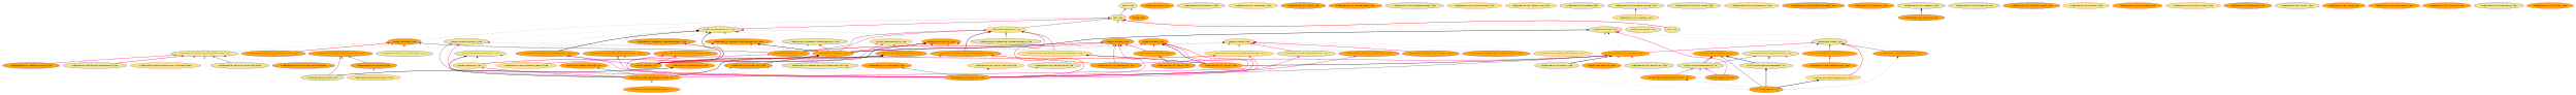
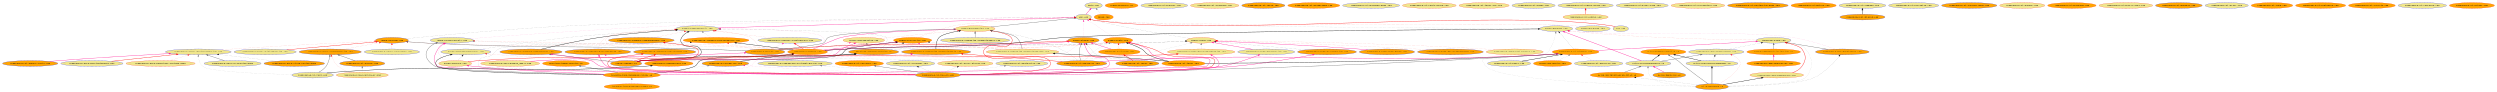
  strict digraph {
    fontname="Courier Prime"
    node [color=blue fillcolor=orange fontname="Courier Prime" style=filled]
    edge [color=black dir=back fontname="Courier Prime" style=bold]
    "utils/mapFeatureUtils.ts" [color=red]
    "utils/mapTypes.ts"
    "utils/polygonRenderer.ts" [fillcolor=khaki]
    "utils/featureStateManager.ts" [fillcolor=khaki]
    "utils/polygonInteractivity.ts" [color=red]
    "utils/mapUtils.ts"
    "types/property.ts" [color=red]
    "services/image-service.ts" [color=red]
    "integrations/supabase/client.ts" [color=red]
    "integrations/supabase/types.ts" [color=red]
    "services/company-service.ts"
    "types/company.ts"
    "hooks/useMapInitialization.ts" [color=red]
    "components/map/MapOverlay.tsx" [color=red]
    "App.tsx" [fillcolor=khaki]
    "pages/CompanyDetail.tsx" [fillcolor=khaki]
    "pages/AboutMe.tsx"
    "pages/Signup.tsx"
    "pages/ProductDetail.tsx" [fillcolor=khaki]
    "pages/MyCompanies.tsx" [color=red fillcolor=khaki]
    "pages/Index.tsx" [color=red fillcolor=khaki]
    "pages/Portfolios.tsx" [color=red]
    "pages/MapPage.tsx" [fillcolor=khaki]
    "pages/Login.tsx" [color=red]
    "pages/NotFound.tsx" [fillcolor=khaki]
    "App.css" [fillcolor=khaki]
    "hooks/useCompanyProduct.tsx" [fillcolor=khaki]
    "components/Navbar.tsx" [color=red]
    "components/Footer.tsx"
    "components/company/CompanyHeader.tsx"
    "components/company/MapAccessCard.tsx"
    "components/company/ContactForm.tsx"
    "components/company/NotFoundState.tsx" [color=red]
    "components/company/CompanyInfo.tsx"
    "components/company/LoadingState.tsx" [fillcolor=khaki]
    "components/about/CareerSection.tsx"
    "components/about/ProjectsSection.tsx" [fillcolor=khaki]
-   "components/about/VisionSection.tsx"
+   "components/about/VisionSection.tsx" [fillcolor=khaki]
    "components/about/AboutHero.tsx" [fillcolor=khaki]
    "components/ui/input.tsx" [color=red]
    "components/ui/form.tsx" [color=red]
    "components/ui/button.tsx"
    "components/ui/separator.tsx"
    "hooks/useAuth.tsx" [color=red fillcolor=khaki]
    "hooks/useCompanies.tsx" [color=red fillcolor=khaki]
    "components/companies/CompaniesSearch.tsx" [color=red fillcolor=khaki]
    "components/companies/CompaniesHero.tsx" [fillcolor=khaki]
    "components/companies/CompaniesGrid.tsx"
    "components/home/FeaturedCompanies.tsx" [color=red fillcolor=khaki]
    "components/home/HowItWorks.tsx"
    "components/home/FeaturesShowcase.tsx"
    "components/home/HeroSection.tsx" [fillcolor=khaki]
    "components/home/StatsSection.tsx"
    "components/home/SocialProof.tsx" [color=red fillcolor=khaki]
    "components/Map.tsx" [fillcolor=khaki]
    "components/map/MapSidebar.tsx"
    "components/ui/sidebar.tsx" [color=red]
    "main.tsx" [fillcolor=khaki]
    "index.css" [color=red]
    "components/AuthButton.tsx"
    "components/data/sweden_small.png" [color=red fillcolor=khaki]
    "components/ui/card.tsx" [fillcolor=khaki]
    "components/ui/avatar.tsx"
    "components/data/MyAvatar.png" [color=red fillcolor=khaki]
    "components/ui/aspect-ratio.tsx"
    "components/data/MorrisSimonsCV.pdf" [fillcolor=khaki]
    "components/data/passtider-reviews.webp" [color=red fillcolor=khaki]
    "components/data/cv-preview.webp" [fillcolor=khaki]
    "components/data/citas-review.webp"
    "components/ui/label.tsx"
    "components/CompanyCard.tsx" [color=red]
    "components/map/MapPolygons.tsx" [fillcolor=khaki]
    "components/map/MapMarkers.tsx" [color=red fillcolor=khaki]
    "hooks/use-mobile.tsx" [color=red]
    "components/ui/skeleton.tsx" [fillcolor=khaki]
    "components/ui/sheet.tsx" [fillcolor=khaki]
    "components/CompanyPortfolioEditButton.tsx" [fillcolor=khaki]
    "components/ui/popover.tsx" [fillcolor=khaki]
    "components/ui/checkbox.tsx" [color=red fillcolor=khaki]
    "components/ui/table.tsx"
    "components/ui/breadcrumb.tsx" [color=red]
    "components/ui/dropdown-menu.tsx" [fillcolor=khaki]
    "components/ui/radio-group.tsx" [color=red fillcolor=khaki]
    "components/ui/input-otp.tsx" [color=red fillcolor=khaki]
    "components/ui/badge.tsx" [fillcolor=khaki]
    "components/ui/toggle-group.tsx" [fillcolor=khaki]
    "components/ui/toggle.tsx" [color=red fillcolor=khaki]
    "components/ui/hover-card.tsx" [fillcolor=khaki]
    "components/ui/collapsible.tsx" [color=red fillcolor=khaki]
    "components/ui/navigation-menu.tsx"
    "components/ui/switch.tsx" [color=red]
    "components/ui/command.tsx" [fillcolor=khaki]
    "components/ui/dialog.tsx"
    "components/ui/accordion.tsx" [fillcolor=khaki]
    "components/ui/context-menu.tsx"
    "components/ui/sonner.tsx" [color=red fillcolor=khaki]
    "components/ui/progress.tsx" [color=red]
    "components/ui/carousel.tsx" [color=red]
+   "components/ui/calendar.tsx" [fillcolor=khaki]
    "components/ui/scroll-area.tsx" [color=red fillcolor=khaki]
    "components/ui/menubar.tsx"
    "components/ui/alert-dialog.tsx" [color=red fillcolor=khaki]
    "components/ui/alert.tsx" [fillcolor=khaki]
    "components/ui/tabs.tsx" [color=red]
    "components/ui/resizable.tsx" [color=red]
    "components/ui/tooltip.tsx" [color=red]
    "components/ui/textarea.tsx" [fillcolor=khaki]
    "components/ui/slider.tsx" [color=red]
    "components/ui/pagination.tsx" [fillcolor=khaki]
    "utils/mapFeatureUtils.ts" -> "utils/mapTypes.ts" [color=gray40]
    "utils/mapFeatureUtils.ts" -> "utils/polygonRenderer.ts"
    "utils/mapFeatureUtils.ts" -> "utils/featureStateManager.ts"
    "utils/polygonRenderer.ts" -> "utils/mapTypes.ts" [color=gray40 style=dotted]
    "utils/polygonRenderer.ts" -> "utils/polygonInteractivity.ts" [color=gray40]
    "utils/polygonRenderer.ts" -> "utils/mapUtils.ts" [color=deeppink]
    "utils/featureStateManager.ts" -> "utils/mapTypes.ts"
    "utils/polygonInteractivity.ts" -> "utils/mapTypes.ts" [style=dotted]
    "services/image-service.ts" -> "integrations/supabase/client.ts" [color=gray40]
    "integrations/supabase/client.ts" -> "integrations/supabase/types.ts" [color=gray40 style=dotted]
    "services/company-service.ts" -> "integrations/supabase/client.ts"
    "services/company-service.ts" -> "types/company.ts"
    "hooks/useMapInitialization.ts" -> "components/map/MapOverlay.tsx" [color=deeppink]
    "App.tsx" -> "pages/CompanyDetail.tsx" [color=deeppink]
    "App.tsx" -> "pages/AboutMe.tsx" [style=dotted]
    "App.tsx" -> "pages/Signup.tsx" [color=deeppink style=dotted]
    "App.tsx" -> "pages/ProductDetail.tsx" [color=deeppink style=dotted]
    "App.tsx" -> "pages/MyCompanies.tsx" [color=gray40]
    "App.tsx" -> "pages/Index.tsx" [style=dotted]
    "App.tsx" -> "pages/Portfolios.tsx" [color=red style=dotted]
    "App.tsx" -> "pages/MapPage.tsx" [color=gray40 style=dotted]
    "App.tsx" -> "pages/Login.tsx" [color=deeppink style=dotted]
    "App.tsx" -> "pages/NotFound.tsx" [color=red style=dotted]
    "App.tsx" -> "App.css" [color=red]
    "pages/CompanyDetail.tsx" -> "services/company-service.ts" [style=dotted]
    "pages/CompanyDetail.tsx" -> "types/company.ts"
    "pages/CompanyDetail.tsx" -> "hooks/useCompanyProduct.tsx" [style=dotted]
    "pages/CompanyDetail.tsx" -> "components/Navbar.tsx" [color=deeppink style=dotted]
    "pages/CompanyDetail.tsx" -> "components/Footer.tsx" [color=red style=dotted]
    "pages/CompanyDetail.tsx" -> "components/company/CompanyHeader.tsx" [color=red style=dotted]
    "pages/CompanyDetail.tsx" -> "components/company/MapAccessCard.tsx" [color=red style=dotted]
    "pages/CompanyDetail.tsx" -> "components/company/ContactForm.tsx" [color=red style=dotted]
    "pages/CompanyDetail.tsx" -> "components/company/NotFoundState.tsx" [color=gray40 style=dotted]
    "pages/CompanyDetail.tsx" -> "components/company/CompanyInfo.tsx"
    "pages/CompanyDetail.tsx" -> "components/company/LoadingState.tsx" [color=red style=dotted]
    "pages/AboutMe.tsx" -> "components/Navbar.tsx" [color=red style=dotted]
    "pages/AboutMe.tsx" -> "components/Footer.tsx" [color=gray40]
    "pages/AboutMe.tsx" -> "components/about/CareerSection.tsx" [color=red style=dotted]
    "pages/AboutMe.tsx" -> "components/about/ProjectsSection.tsx" [color=red style=dotted]
    "pages/AboutMe.tsx" -> "components/about/VisionSection.tsx" [color=red]
    "pages/AboutMe.tsx" -> "components/about/AboutHero.tsx" [color=red style=dotted]
    "pages/Signup.tsx" -> "integrations/supabase/client.ts" [color=deeppink style=dotted]
    "pages/Signup.tsx" -> "components/Navbar.tsx" [color=deeppink]
    "pages/Signup.tsx" -> "components/Footer.tsx" [color=red]
    "pages/Signup.tsx" -> "components/ui/input.tsx" [style=dotted]
    "pages/Signup.tsx" -> "components/ui/form.tsx" [color=deeppink]
    "pages/Signup.tsx" -> "components/ui/button.tsx" [color=deeppink]
    "pages/Signup.tsx" -> "components/ui/separator.tsx" [color=gray40]
    "pages/ProductDetail.tsx" -> "integrations/supabase/client.ts" [color=gray40]
    "pages/ProductDetail.tsx" -> "components/Navbar.tsx" [color=red style=dotted]
    "pages/ProductDetail.tsx" -> "components/Footer.tsx" [color=gray40 style=dotted]
    "pages/ProductDetail.tsx" -> "components/ui/button.tsx" [color=deeppink]
    "pages/ProductDetail.tsx" -> "hooks/useAuth.tsx" [color=deeppink style=dotted]
    "pages/MyCompanies.tsx" -> "components/Navbar.tsx" [color=deeppink]
    "pages/MyCompanies.tsx" -> "components/Footer.tsx" [color=gray40]
    "pages/MyCompanies.tsx" -> "components/ui/button.tsx" [color=red]
    "pages/MyCompanies.tsx" -> "components/ui/separator.tsx" [style=dotted]
    "pages/MyCompanies.tsx" -> "hooks/useCompanies.tsx" [color=red style=dotted]
    "pages/MyCompanies.tsx" -> "components/companies/CompaniesSearch.tsx" [color=gray40]
    "pages/MyCompanies.tsx" -> "components/companies/CompaniesHero.tsx" [color=gray40]
    "pages/MyCompanies.tsx" -> "components/companies/CompaniesGrid.tsx"
    "pages/Index.tsx" -> "services/company-service.ts" [style=dotted]
    "pages/Index.tsx" -> "types/company.ts" [color=gray40 style=dotted]
    "pages/Index.tsx" -> "components/Navbar.tsx" [color=gray40 style=dotted]
    "pages/Index.tsx" -> "components/Footer.tsx" [color=gray40 style=dotted]
    "pages/Index.tsx" -> "components/home/FeaturedCompanies.tsx" [color=gray40 style=dotted]
    "pages/Index.tsx" -> "components/home/HowItWorks.tsx" [color=deeppink]
    "pages/Index.tsx" -> "components/home/FeaturesShowcase.tsx" [color=red style=dotted]
    "pages/Index.tsx" -> "components/home/HeroSection.tsx" [color=deeppink]
    "pages/Index.tsx" -> "components/home/StatsSection.tsx" [style=dotted]
    "pages/Index.tsx" -> "components/home/SocialProof.tsx" [color=red style=dotted]
    "pages/Portfolios.tsx" -> "services/company-service.ts" [style=dotted]
    "pages/Portfolios.tsx" -> "types/company.ts"
    "pages/Portfolios.tsx" -> "components/Navbar.tsx" [color=deeppink]
    "pages/Portfolios.tsx" -> "components/Footer.tsx" [style=dotted]
    "pages/Portfolios.tsx" -> "components/companies/CompaniesSearch.tsx" [style=dotted]
    "pages/Portfolios.tsx" -> "components/companies/CompaniesGrid.tsx" [color=deeppink style=dotted]
    "pages/MapPage.tsx" -> "utils/mapTypes.ts" [color=gray40 style=dotted]
-   "pages/MapPage.tsx" -> "utils/mapUtils.ts" [color=deeppink]
+   "pages/MapPage.tsx" -> "utils/polygonRenderer.ts" [color=deeppink]
    "pages/MapPage.tsx" -> "components/Navbar.tsx"
    "pages/MapPage.tsx" -> "components/Map.tsx" [color=red style=dotted]
    "pages/MapPage.tsx" -> "components/map/MapSidebar.tsx" [color=deeppink style=dotted]
    "pages/MapPage.tsx" -> "components/ui/sidebar.tsx" [style=dotted]
    "pages/Login.tsx" -> "integrations/supabase/client.ts" [color=deeppink]
    "pages/Login.tsx" -> "components/Navbar.tsx" [color=red style=dotted]
    "pages/Login.tsx" -> "components/Footer.tsx" [color=red style=dotted]
    "pages/Login.tsx" -> "components/ui/input.tsx"
    "pages/Login.tsx" -> "components/ui/form.tsx" [color=red style=dotted]
    "pages/Login.tsx" -> "components/ui/button.tsx" [color=red]
    "pages/Login.tsx" -> "components/ui/separator.tsx" [color=gray40 style=dotted]
    "hooks/useCompanyProduct.tsx" -> "integrations/supabase/client.ts"
    "hooks/useCompanyProduct.tsx" -> "types/company.ts" [color=red style=dotted]
    "hooks/useCompanyProduct.tsx" -> "hooks/useAuth.tsx" [style=dotted]
    "components/Navbar.tsx" -> "hooks/useAuth.tsx" [color=red]
    "components/Navbar.tsx" -> "components/AuthButton.tsx"
    "components/Footer.tsx" -> "components/data/sweden_small.png" [color=deeppink]
    "components/company/CompanyHeader.tsx" -> "types/company.ts" [color=red]
    "components/company/MapAccessCard.tsx" -> "types/company.ts" [color=deeppink style=dotted]
    "components/company/MapAccessCard.tsx" -> "components/ui/button.tsx" [color=deeppink]
    "components/company/ContactForm.tsx" -> "types/company.ts" [color=red]
    "components/company/ContactForm.tsx" -> "components/ui/button.tsx" [color=red]
    "components/company/NotFoundState.tsx" -> "components/Navbar.tsx"
    "components/company/NotFoundState.tsx" -> "components/Footer.tsx" [color=red style=dotted]
    "components/company/NotFoundState.tsx" -> "components/ui/button.tsx" [style=dotted]
    "components/company/CompanyInfo.tsx" -> "types/company.ts" [color=gray40]
    "components/company/CompanyInfo.tsx" -> "components/ui/button.tsx" [color=deeppink]
    "components/company/LoadingState.tsx" -> "components/Navbar.tsx" [color=red]
    "components/company/LoadingState.tsx" -> "components/Footer.tsx" [color=deeppink style=dotted]
    "components/about/CareerSection.tsx" -> "components/ui/card.tsx" [color=gray40]
    "components/about/CareerSection.tsx" -> "components/ui/avatar.tsx" [color=gray40]
    "components/about/CareerSection.tsx" -> "components/data/MyAvatar.png" [color=red style=dotted]
    "components/about/ProjectsSection.tsx" -> "components/ui/card.tsx" [color=gray40 style=dotted]
    "components/about/ProjectsSection.tsx" -> "components/ui/aspect-ratio.tsx" [color=deeppink]
    "components/about/ProjectsSection.tsx" -> "components/data/MorrisSimonsCV.pdf" [color=red]
    "components/about/ProjectsSection.tsx" -> "components/data/passtider-reviews.webp" [color=red style=dotted]
    "components/about/ProjectsSection.tsx" -> "components/data/cv-preview.webp" [color=gray40]
    "components/about/ProjectsSection.tsx" -> "components/data/citas-review.webp" [style=dotted]
    "components/ui/form.tsx" -> "components/ui/label.tsx" [color=red]
    "hooks/useAuth.tsx" -> "integrations/supabase/client.ts" [color=deeppink]
    "hooks/useCompanies.tsx" -> "services/company-service.ts" [color=gray40 style=dotted]
    "hooks/useCompanies.tsx" -> "types/company.ts" [color=deeppink]
    "hooks/useCompanies.tsx" -> "hooks/useAuth.tsx" [color=deeppink style=dotted]
    "components/companies/CompaniesSearch.tsx" -> "components/ui/input.tsx"
    "components/companies/CompaniesGrid.tsx" -> "types/company.ts" [color=deeppink style=dotted]
    "components/companies/CompaniesGrid.tsx" -> "components/ui/separator.tsx" [color=red]
    "components/companies/CompaniesGrid.tsx" -> "components/CompanyCard.tsx" [color=deeppink style=dotted]
    "components/home/FeaturedCompanies.tsx" -> "types/company.ts" [color=red]
    "components/home/FeaturedCompanies.tsx" -> "components/ui/button.tsx" [color=deeppink]
    "components/home/HeroSection.tsx" -> "components/ui/button.tsx" [color=deeppink]
    "components/home/StatsSection.tsx" -> "components/ui/button.tsx" [color=deeppink]
    "components/Map.tsx" -> "utils/mapTypes.ts" [color=gray40 style=dotted]
    "components/Map.tsx" -> "hooks/useMapInitialization.ts" [color=gray40]
    "components/Map.tsx" -> "components/map/MapSidebar.tsx" [color=gray40]
    "components/Map.tsx" -> "components/ui/sidebar.tsx" [color=deeppink]
    "components/Map.tsx" -> "components/map/MapPolygons.tsx" [style=dotted]
    "components/Map.tsx" -> "components/map/MapMarkers.tsx" [color=red]
    "components/map/MapSidebar.tsx" -> "utils/mapTypes.ts" [style=dotted]
    "components/ui/sidebar.tsx" -> "components/ui/input.tsx"
    "components/ui/sidebar.tsx" -> "components/ui/button.tsx" [color=gray40]
    "components/ui/sidebar.tsx" -> "components/ui/separator.tsx" [color=deeppink]
    "components/ui/sidebar.tsx" -> "hooks/use-mobile.tsx" [color=gray40 style=dotted]
    "components/ui/sidebar.tsx" -> "components/ui/skeleton.tsx" [color=red style=dotted]
    "components/ui/sidebar.tsx" -> "components/ui/sheet.tsx"
    "main.tsx" -> "App.tsx" [color=deeppink]
    "main.tsx" -> "index.css" [color=gray40 style=dotted]
    "components/AuthButton.tsx" -> "integrations/supabase/client.ts" [color=gray40 style=dotted]
    "components/AuthButton.tsx" -> "components/ui/button.tsx" [color=deeppink style=dotted]
    "components/ui/avatar.tsx" -> "components/data/MyAvatar.png" [color=gray40 style=dotted]
    "components/CompanyCard.tsx" -> "components/ui/card.tsx"
    "components/map/MapPolygons.tsx" -> "utils/mapTypes.ts" [color=red style=dotted]
    "components/map/MapPolygons.tsx" -> "utils/polygonRenderer.ts" [color=gray40]
    "components/map/MapPolygons.tsx" -> "utils/featureStateManager.ts" [style=dotted]
    "components/map/MapMarkers.tsx" -> "utils/mapTypes.ts"
    "components/CompanyPortfolioEditButton.tsx" -> "components/ui/button.tsx" [color=gray40 style=dotted]
    "components/ui/toggle-group.tsx" -> "components/ui/toggle.tsx" [color=red]
    "components/ui/command.tsx" -> "components/ui/dialog.tsx"
    "components/ui/carousel.tsx" -> "components/ui/button.tsx" [color=gray40]
+   "components/ui/calendar.tsx" -> "components/ui/button.tsx" [style=dotted]
    "components/ui/alert-dialog.tsx" -> "components/ui/button.tsx" [style=dotted]
    "components/ui/pagination.tsx" -> "components/ui/button.tsx" [color=gray40 style=dotted]
  }
